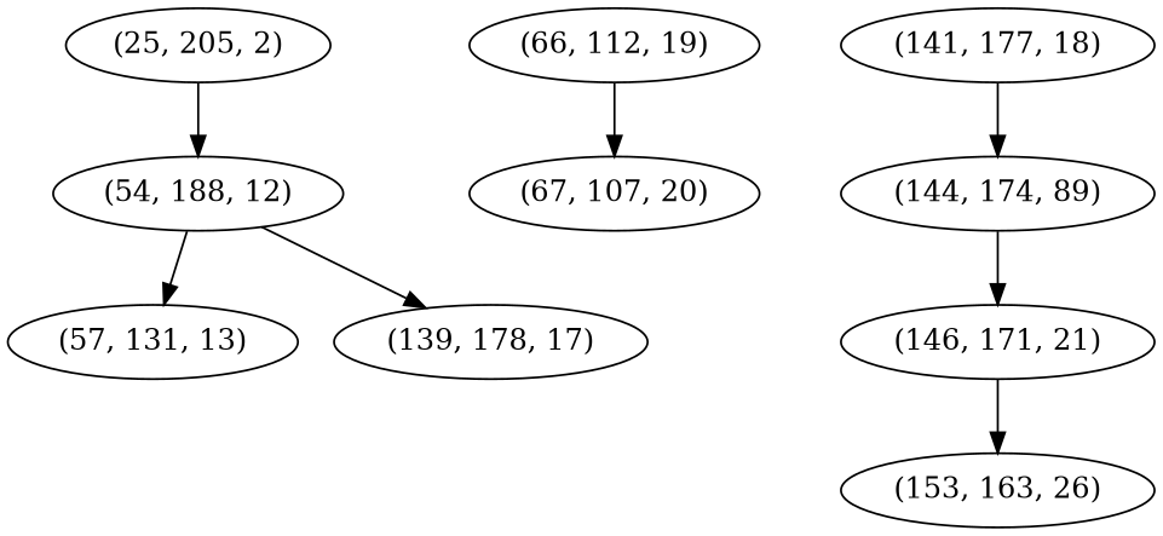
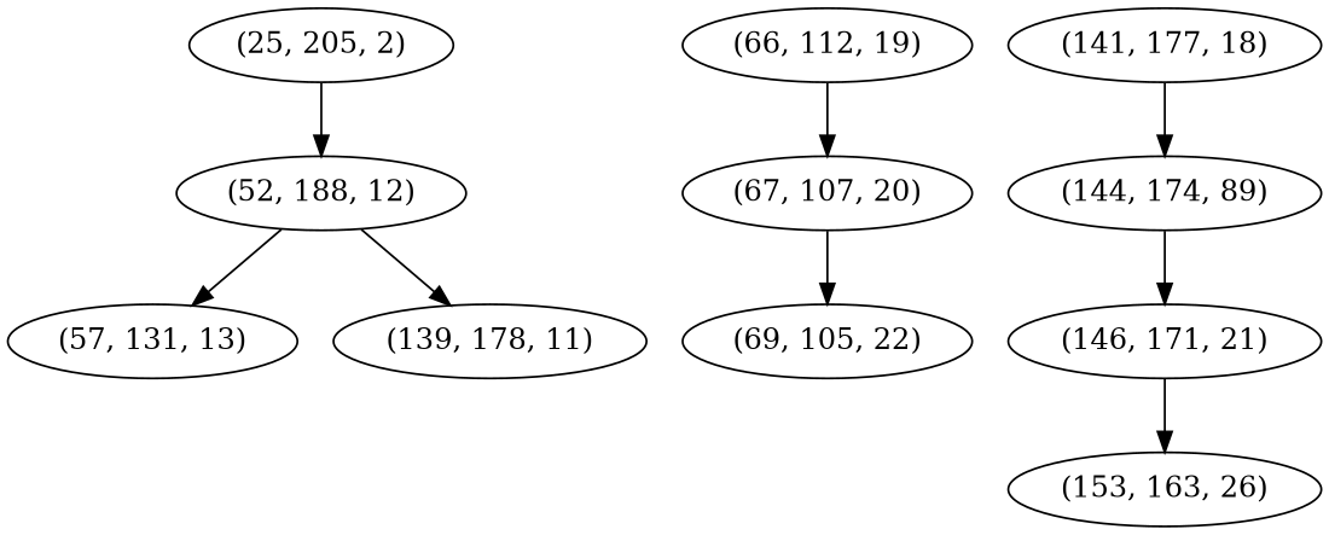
  digraph {
    "(25, 205, 2)"
-   "(54, 188, 12)"
+   "(54, 188, 12)" [label="(52, 188, 12)"]
    "(57, 131, 13)"
-   "(139, 178, 17)"
+   "(139, 178, 17)" [label="(139, 178, 11)"]
    n5 [label="(67, 107, 20)"]
    "(66, 112, 19)"
+   "(69, 105, 22)"
    n8 [label="(144, 174, 89)"]
    "(141, 177, 18)"
    "(146, 171, 21)"
    n11 [label="(153, 163, 26)"]
    "(25, 205, 2)" -> "(54, 188, 12)"
    "(54, 188, 12)" -> "(57, 131, 13)"
    "(54, 188, 12)" -> "(139, 178, 17)"
+   n5 -> "(69, 105, 22)"
    "(66, 112, 19)" -> n5
    n8 -> "(146, 171, 21)"
    "(141, 177, 18)" -> n8
    "(146, 171, 21)" -> n11
  }
